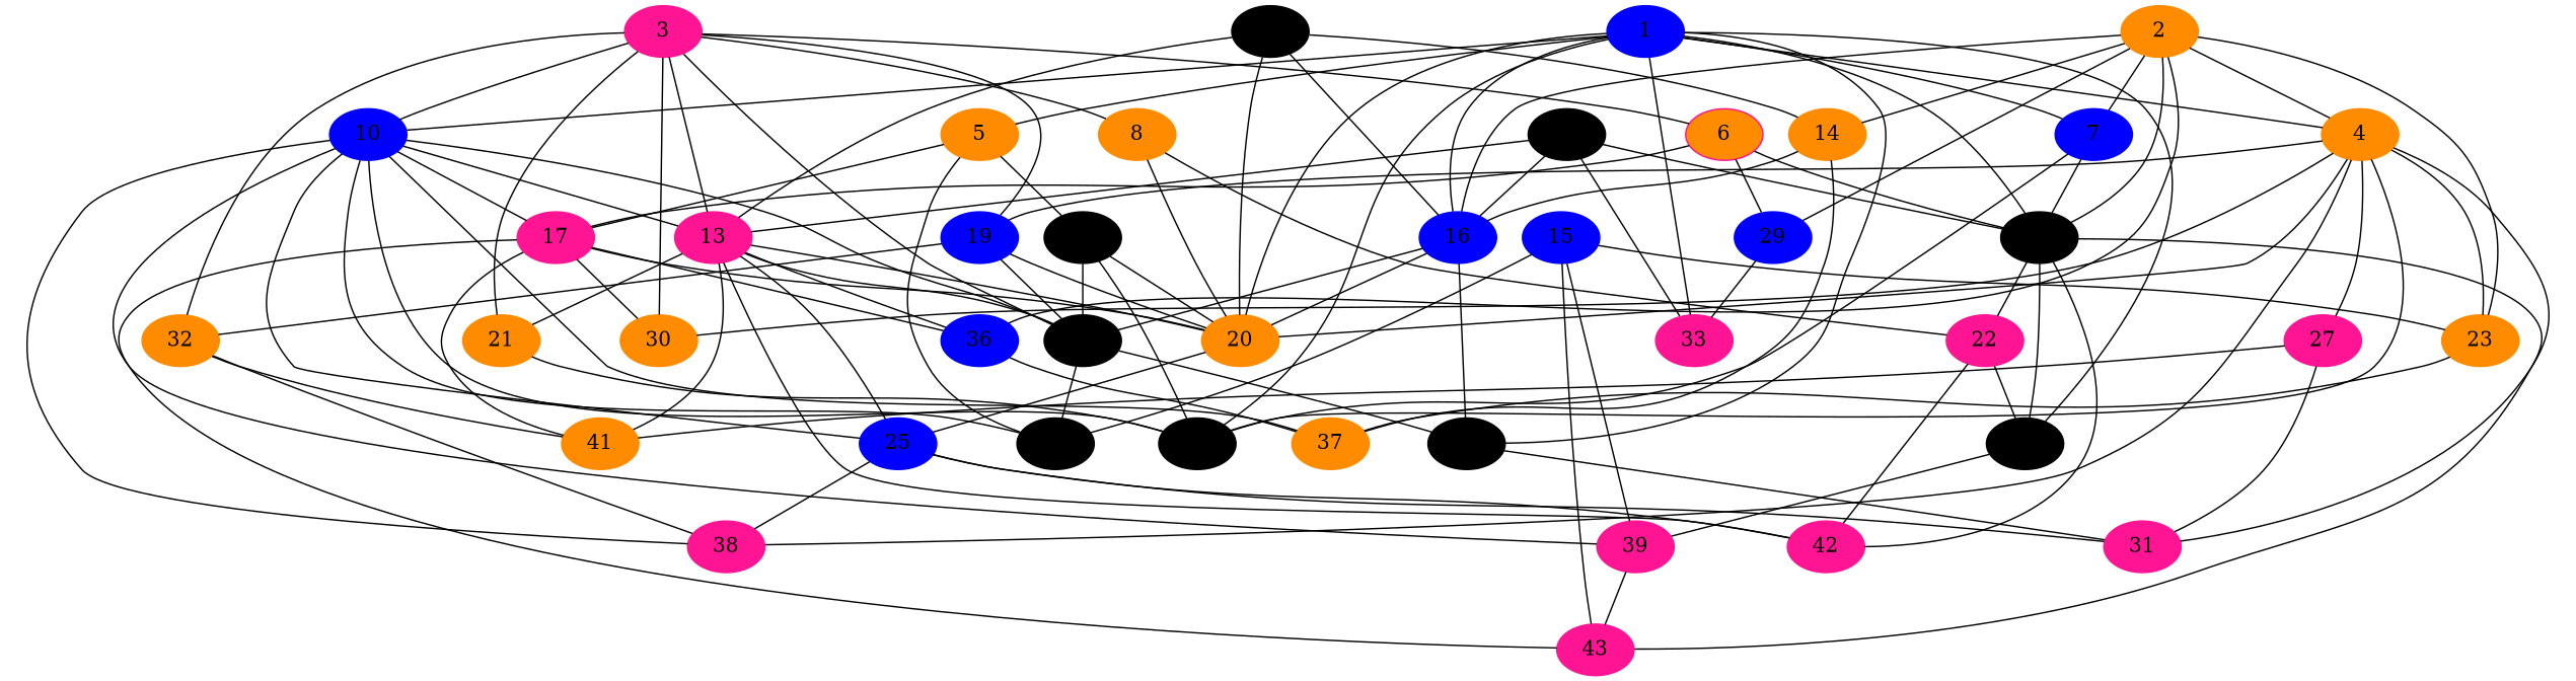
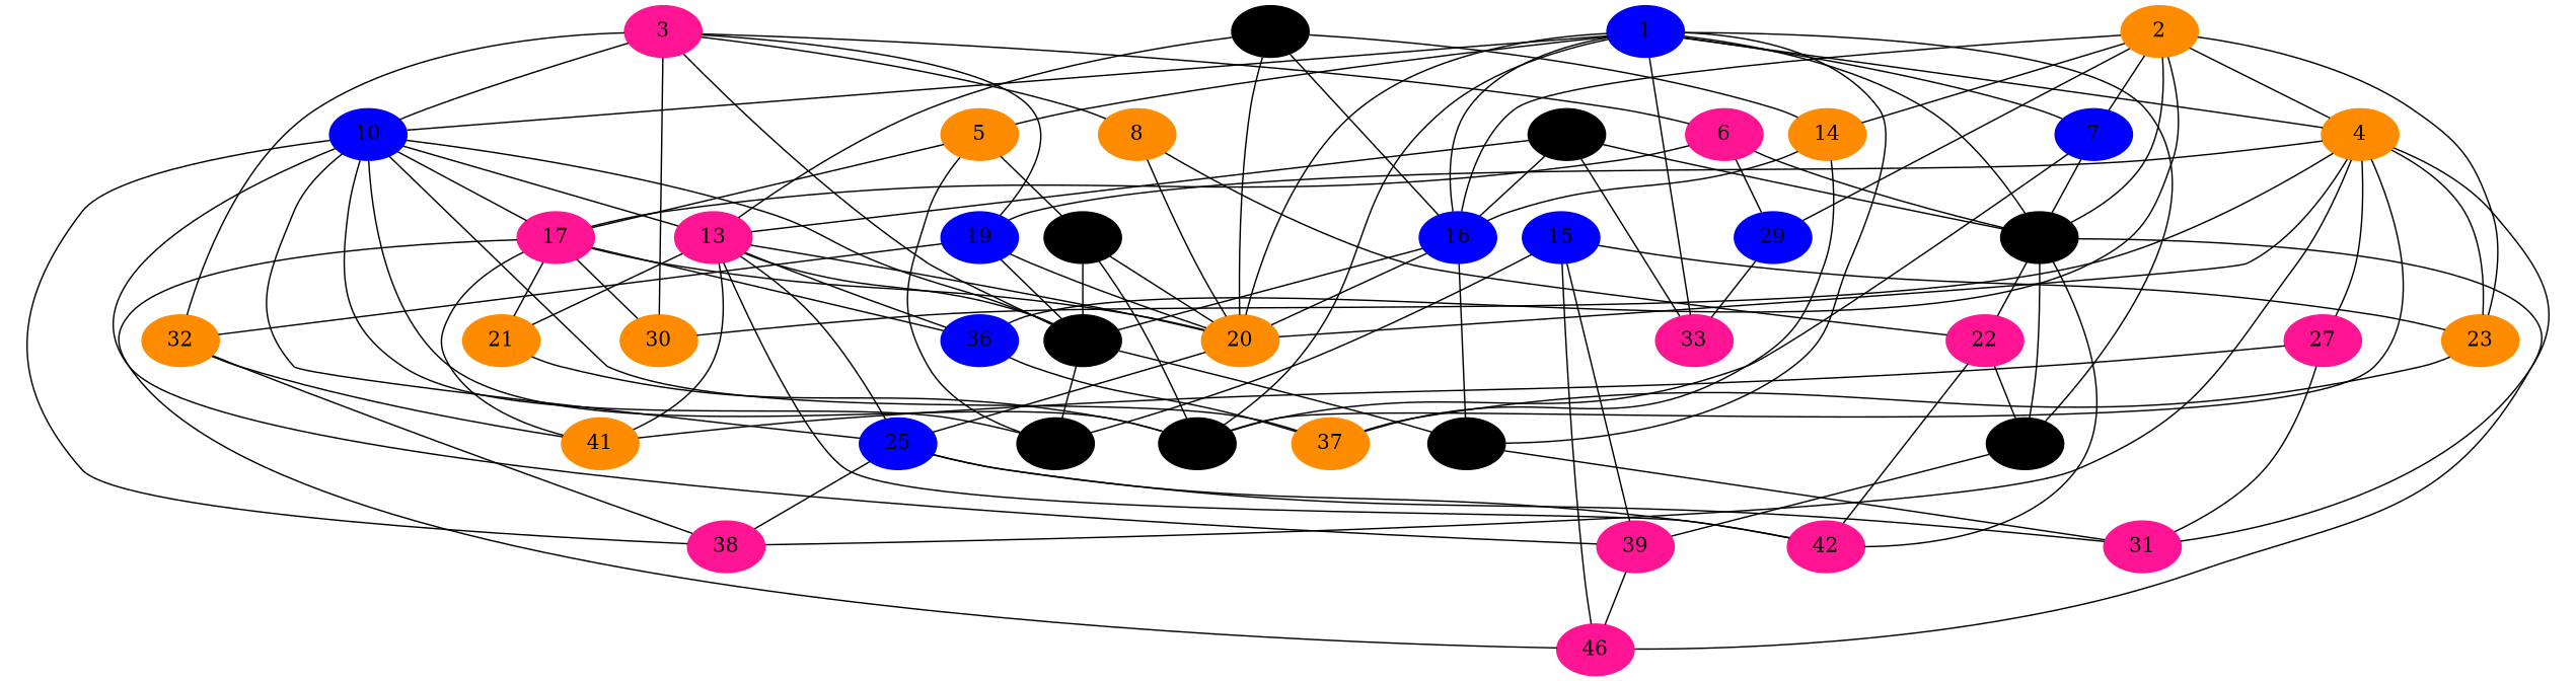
  graph {
    node [color=darkorange style=filled]
    edge [weight=1.0]
    1 [color=blue]
    4
    5
    7 [color=blue]
    10 [color=blue]
    16 [color=blue]
    18 [color=black]
    20
    26 [color=black]
    28 [color=black]
    33 [color=deeppink]
    35 [color=black]
    23
    19 [color=blue]
    30
    27 [color=deeppink]
    31 [color=deeppink]
    38 [color=deeppink]
    9 [color=black]
    17 [color=deeppink]
    34 [color=black]
    13 [color=deeppink]
    24 [color=black]
    25 [color=blue]
    37
    39 [color=deeppink]
    22 [color=deeppink]
    42 [color=deeppink]
-   43 [color=deeppink]
+   43 [color=deeppink label=46]
    2
    14
    29 [color=blue]
    36 [color=blue]
    3 [color=deeppink]
-   6 [color=deeppink fillcolor=darkorange]
+   6 [color=deeppink]
    8
    21
    32
    41
    11 [color=black]
    12 [color=black]
    15 [color=blue]
    1 -- 4
    1 -- 5
    1 -- 7
    1 -- 10
    1 -- 16
    1 -- 18
    1 -- 20
    1 -- 26
    1 -- 28
    1 -- 33 [weight=2.0]
    1 -- 35
    4 -- 20 [weight=3.0]
    4 -- 35
    4 -- 23
    4 -- 19
    4 -- 30
    4 -- 27
    4 -- 31
    4 -- 38
    5 -- 9
    5 -- 17
    5 -- 34
    7 -- 18
    7 -- 35
    10 -- 35
    10 -- 38
    10 -- 17
    10 -- 34
    10 -- 13
    10 -- 24
    10 -- 25
    10 -- 37
    10 -- 39
    16 -- 20
    16 -- 28
    16 -- 24
    18 -- 26
    18 -- 22
    18 -- 42
    18 -- 43
    20 -- 25
    26 -- 39
    28 -- 31
    23 -- 37
    19 -- 20
    19 -- 24
    19 -- 32
    27 -- 31
    27 -- 41
    9 -- 20
    9 -- 35
    9 -- 24
    17 -- 20
    17 -- 30
    17 -- 43
    17 -- 36
    17 -- 41
    13 -- 20
    13 -- 24
    13 -- 25
    13 -- 42
    13 -- 36
    13 -- 21 [weight=2.0]
    13 -- 41
    24 -- 28
    24 -- 34
    25 -- 31
    25 -- 38
    25 -- 42
    39 -- 43
    22 -- 26
    22 -- 42
    2 -- 4
    2 -- 7
    2 -- 16
    2 -- 18 [weight=2.0]
    2 -- 23
    2 -- 14
    2 -- 29 [weight=2.0]
    2 -- 36
    14 -- 16
    14 -- 37
    29 -- 33
    36 -- 37
    3 -- 10 [weight=2.0]
    3 -- 19
    3 -- 30 [weight=2.0]
-   3 -- 13
    3 -- 24
    3 -- 6
    3 -- 8 [weight=2.0]
-   3 -- 21
+   17 -- 21
    3 -- 32
    6 -- 18
    6 -- 17
    6 -- 29
    8 -- 20
    8 -- 22
    21 -- 35
    32 -- 38
    32 -- 41
    11 -- 16
    11 -- 20
    11 -- 13
    11 -- 14
    12 -- 16
    12 -- 18
    12 -- 33
    12 -- 13
    15 -- 23
    15 -- 34
    15 -- 39
    15 -- 43
  }
